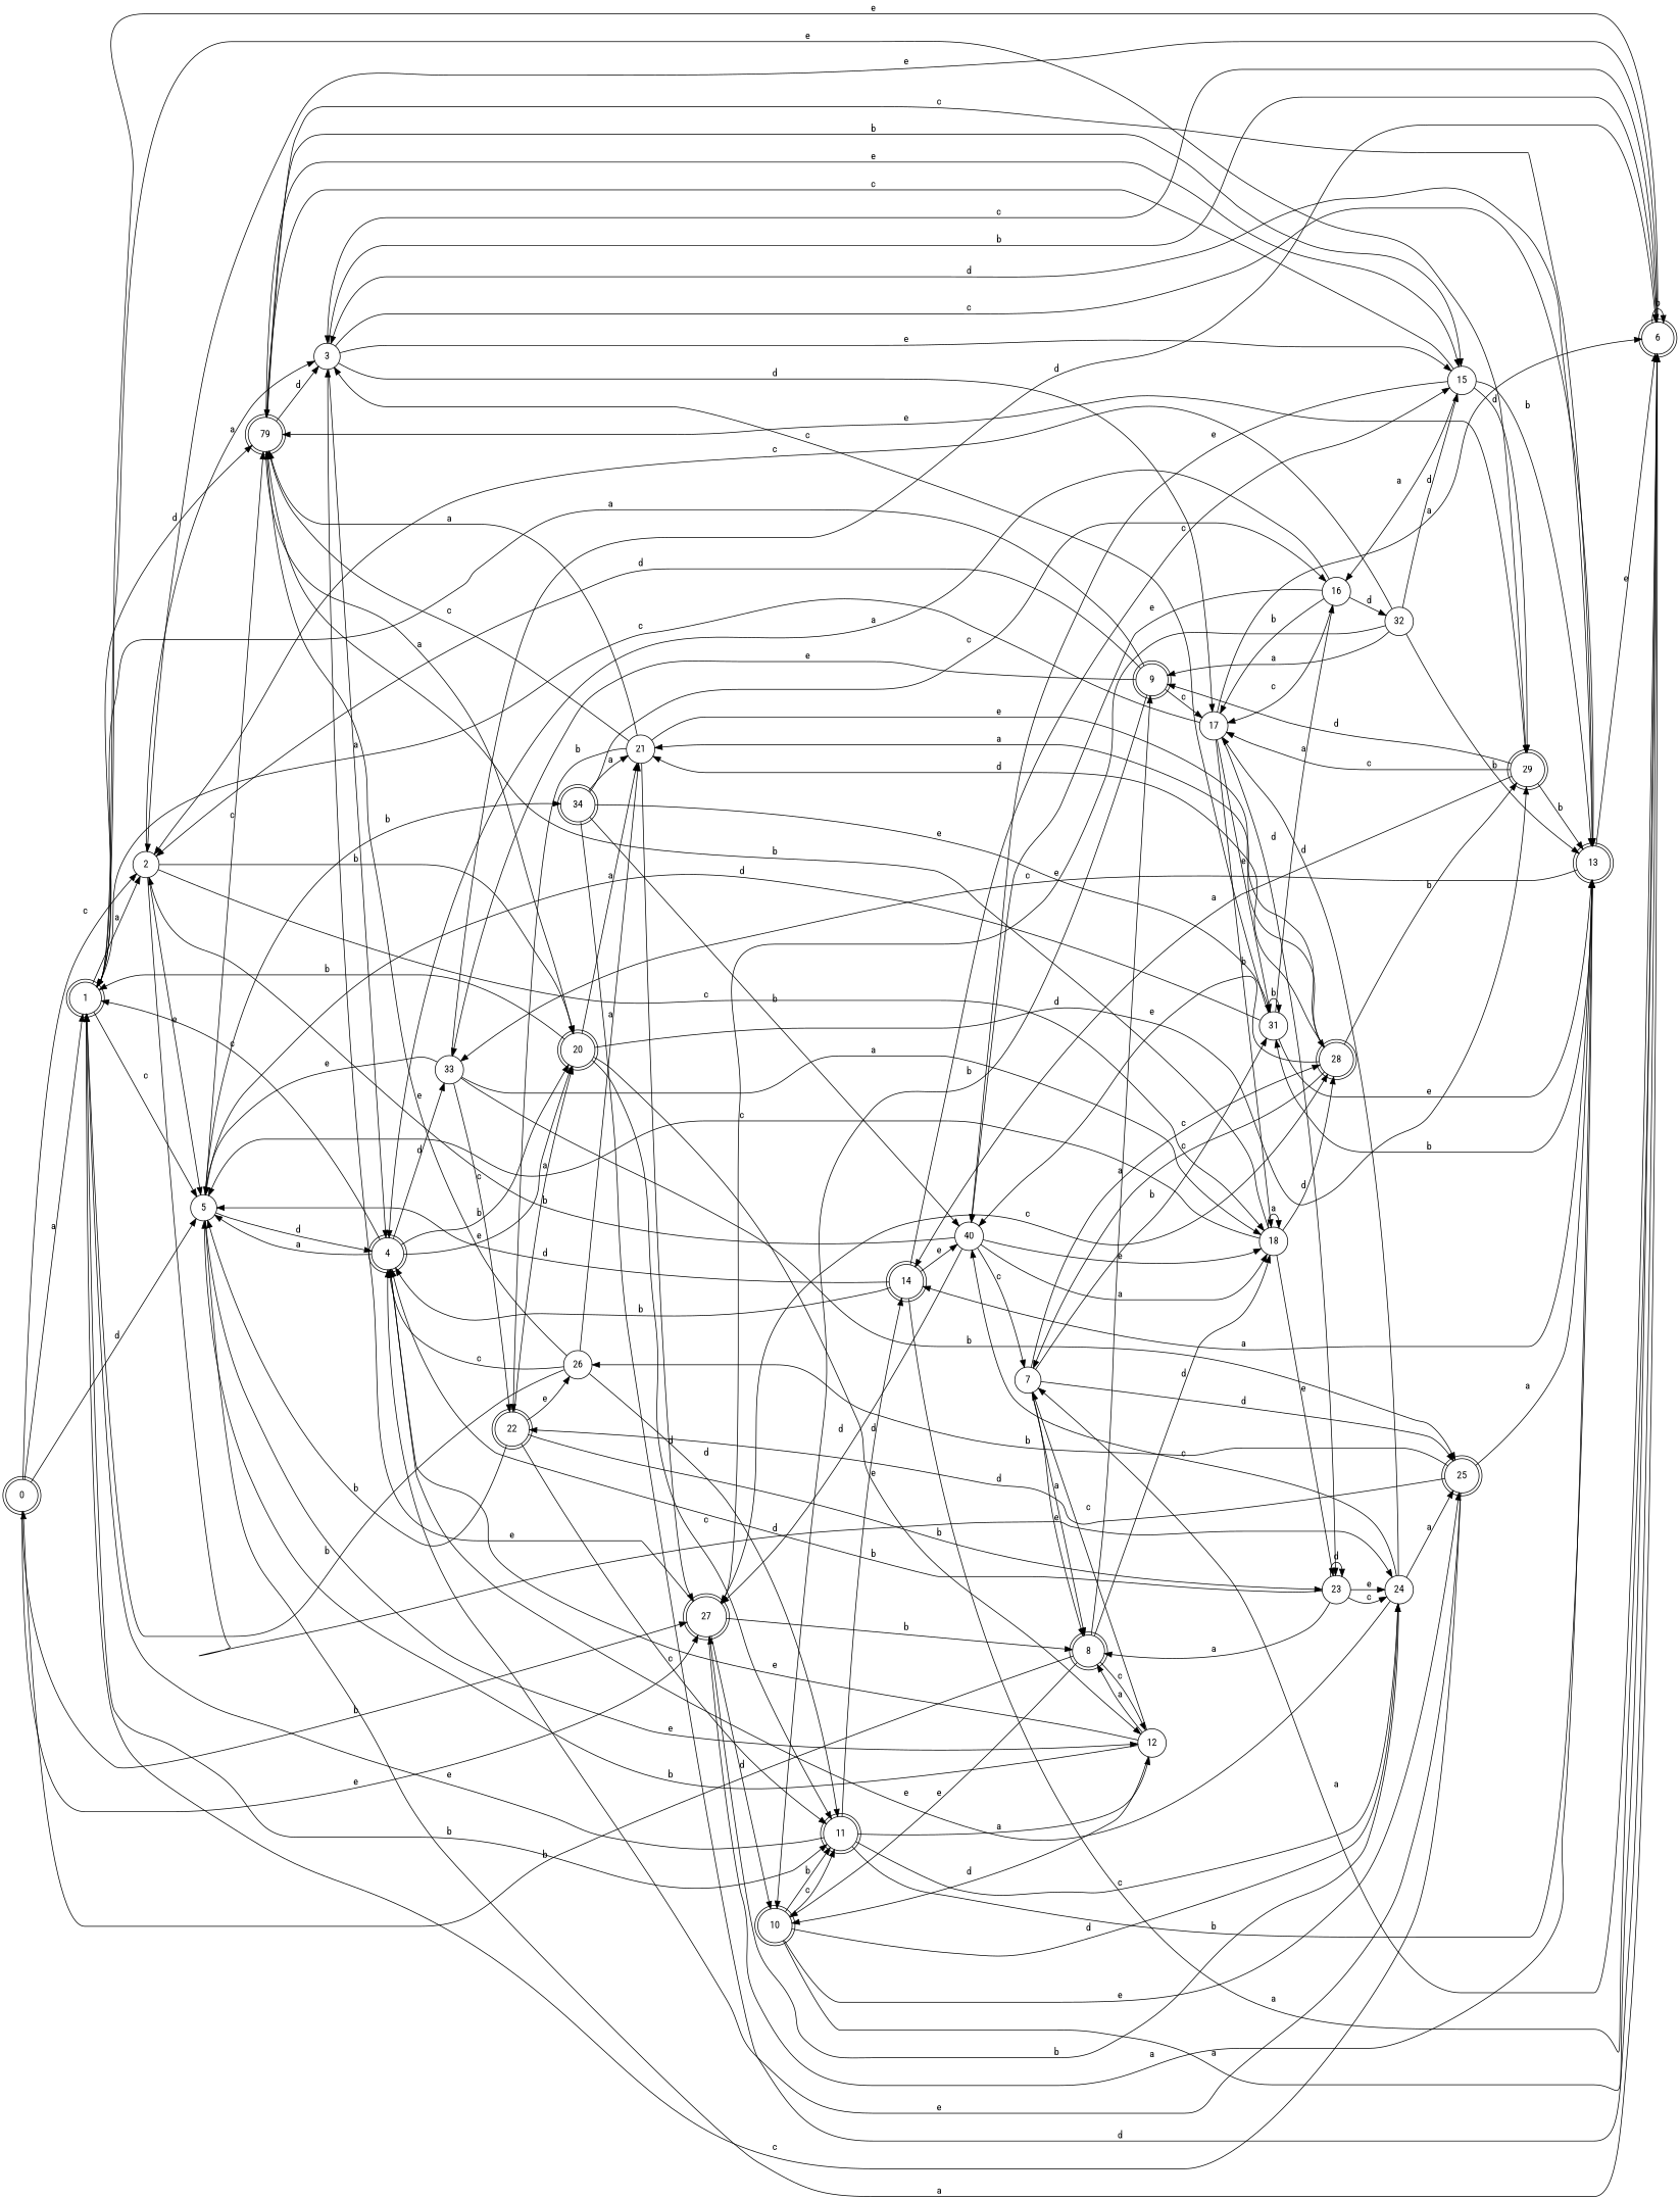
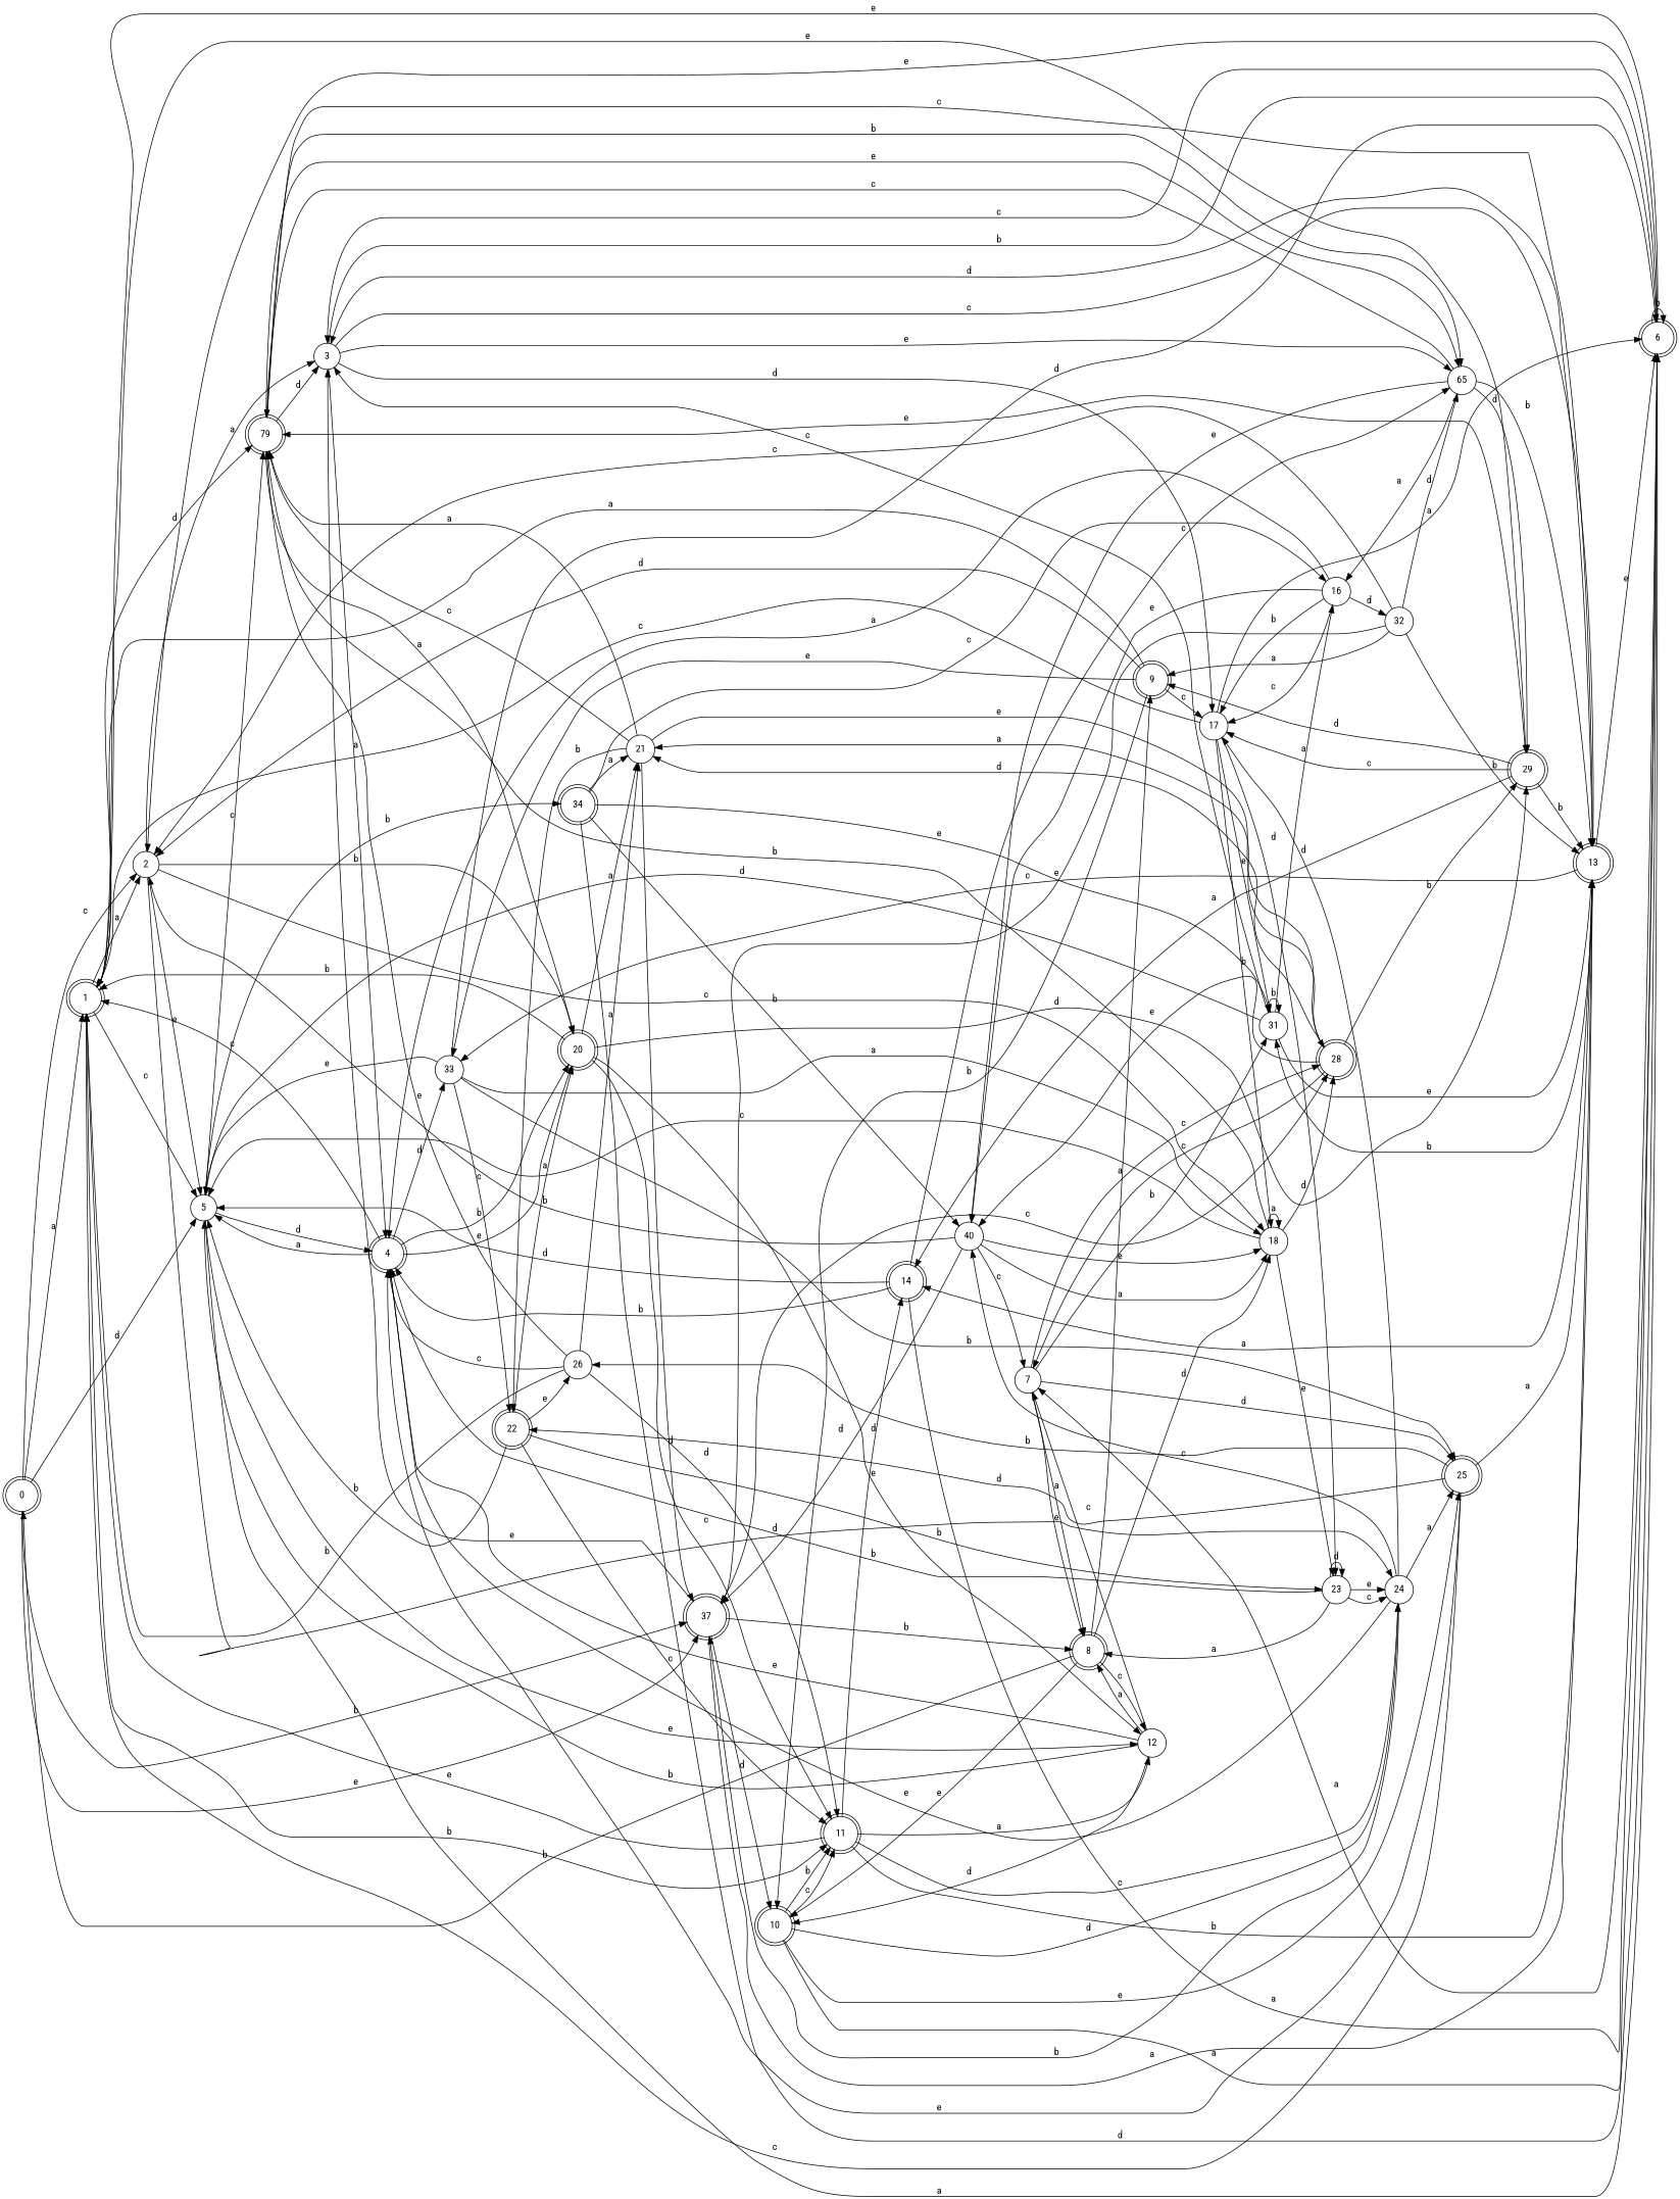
  digraph {
    fontname="Roboto Condensed"
    rankdir=LR
    node [color=black fillcolor=white fontname="Roboto Condensed" shape=doublecircle style="rounded,filled"]
    edge [fontname="Roboto Condensed"]
    n1 [label=0]
    n2 [label=1]
    n3 [label=2 shape=circle style=filled]
    n4 [label=5 shape=circle style=filled]
-   n5 [label=27]
+   n5 [label=37]
    n6 [label=11]
    n7 [label=79]
    n8 [label=29]
    n9 [label=3 shape=circle style=filled]
    n10 [label=18 shape=circle style=filled]
    n11 [label=20]
    n12 [label=24 shape=circle style=filled]
    n13 [label=4]
    n14 [label=6]
    n15 [label=12 shape=circle style=filled]
    n16 [label=34]
    n17 [label=13]
    n18 [label=8]
    n19 [label=28]
    n20 [label=10]
    n21 [label=14]
-   n22 [label=15 shape=circle style=filled]
+   n22 [label=65 shape=circle style=filled]
    n23 [label=32 shape=circle style=filled]
    n24 [label=9]
    n25 [label=17 shape=circle style=filled]
    n26 [label=23 shape=circle style=filled]
    n27 [label=21 shape=circle style=filled]
    n28 [label=25]
    n29 [label=40 shape=circle style=filled]
    n30 [label=33 shape=circle style=filled]
    n31 [label=7 shape=circle style=filled]
    n32 [label=31 shape=circle style=filled]
    n33 [label=16 shape=circle style=filled]
    n34 [label=22]
    n35 [label=26 shape=circle style=filled]
    n1 -> n2 [label=a]
    n1 -> n3 [label=c]
    n1 -> n4 [label=d]
    n1 -> n5 [label=b]
    n1 -> n5 [label=e]
    n2 -> n3 [label=a]
    n2 -> n4 [label=c]
    n2 -> n6 [label=b]
    n2 -> n7 [label=d]
    n2 -> n8 [label=e]
    n3 -> n4 [label=e]
    n3 -> n9 [label=a]
    n3 -> n10 [label=c]
    n3 -> n11 [label=b]
    n3 -> n12 [label=d]
    n4 -> n7 [label=c]
    n4 -> n13 [label=d]
    n4 -> n14 [label=a]
    n4 -> n15 [label=e]
    n4 -> n16 [label=b]
    n5 -> n9 [label=e]
    n5 -> n17 [label=a]
    n5 -> n18 [label=b]
    n5 -> n19 [label=c]
    n5 -> n20 [label=d]
    n6 -> n2 [label=e]
    n6 -> n12 [label=c]
    n6 -> n15 [label=a]
    n6 -> n17 [label=b]
    n6 -> n21 [label=d]
    n7 -> n9 [label=d]
    n7 -> n11 [label=a]
    n7 -> n17 [label=c]
    n7 -> n22 [label=b]
    n7 -> n22 [label=e]
    n8 -> n7 [label=e]
    n8 -> n17 [label=b]
    n8 -> n21 [label=a]
    n8 -> n24 [label=d]
    n8 -> n25 [label=c]
    n9 -> n13 [label=a]
    n9 -> n14 [label=b]
    n9 -> n17 [label=c]
    n9 -> n22 [label=e]
    n9 -> n25 [label=d]
    n10 -> n4 [label=c]
    n10 -> n7 [label=b]
    n10 -> n10 [label=a]
    n10 -> n19 [label=d]
    n10 -> n26 [label=e]
    n11 -> n2 [label=b]
    n11 -> n6 [label=c]
    n11 -> n8 [label=d]
    n11 -> n15 [label=e]
    n11 -> n27 [label=a]
    n12 -> n5 [label=b]
    n12 -> n13 [label=e]
    n12 -> n25 [label=d]
    n12 -> n28 [label=a]
    n12 -> n29 [label=c]
    n13 -> n2 [label=c]
    n13 -> n4 [label=a]
    n13 -> n11 [label=b]
    n13 -> n11 [label=e]
    n13 -> n30 [label=d]
    n14 -> n2 [label=e]
    n14 -> n3 [label=e]
    n14 -> n9 [label=c]
    n14 -> n14 [label=b]
    n14 -> n31 [label=a]
    n15 -> n4 [label=b]
    n15 -> n13 [label=e]
    n15 -> n18 [label=a]
    n15 -> n20 [label=d]
    n15 -> n31 [label=c]
    n16 -> n14 [label=d]
    n16 -> n27 [label=a]
    n16 -> n29 [label=b]
    n16 -> n32 [label=e]
    n16 -> n33 [label=c]
    n17 -> n9 [label=d]
    n17 -> n14 [label=e]
    n17 -> n21 [label=a]
    n17 -> n30 [label=c]
    n17 -> n32 [label=b]
    n18 -> n1 [label=b]
    n18 -> n10 [label=d]
    n18 -> n15 [label=c]
    n18 -> n20 [label=e]
    n18 -> n24 [label=a]
    n19 -> n8 [label=b]
    n19 -> n27 [label=a]
    n19 -> n27 [label=d]
    n19 -> n29 [label=e]
    n19 -> n31 [label=c]
    n20 -> n6 [label=b]
    n20 -> n6 [label=c]
    n20 -> n12 [label=d]
    n20 -> n14 [label=a]
    n20 -> n28 [label=e]
    n21 -> n4 [label=d]
    n21 -> n13 [label=b]
    n21 -> n14 [label=a]
    n21 -> n22 [label=c]
-   n21 -> n29 [label=e]
    n22 -> n7 [label=c]
    n22 -> n8 [label=d]
    n22 -> n17 [label=b]
    n22 -> n29 [label=e]
    n22 -> n33 [label=a]
    n23 -> n3 [label=c]
    n23 -> n5 [label=e]
    n23 -> n17 [label=b]
    n23 -> n22 [label=d]
    n23 -> n24 [label=a]
    n24 -> n2 [label=a]
    n24 -> n3 [label=d]
    n24 -> n20 [label=b]
    n24 -> n25 [label=c]
    n24 -> n30 [label=e]
    n25 -> n2 [label=c]
    n25 -> n10 [label=b]
    n25 -> n14 [label=a]
    n25 -> n26 [label=d]
    n25 -> n32 [label=e]
    n26 -> n12 [label=c]
    n26 -> n12 [label=e]
    n26 -> n13 [label=b]
    n26 -> n18 [label=a]
    n26 -> n26 [label=d]
    n27 -> n5 [label=d]
    n27 -> n7 [label=a]
    n27 -> n7 [label=c]
    n27 -> n19 [label=e]
    n27 -> n34 [label=b]
    n28 -> n2 [label=c]
    n28 -> n13 [label=e]
    n28 -> n17 [label=a]
    n28 -> n34 [label=d]
    n28 -> n35 [label=b]
    n29 -> n3 [label=b]
    n29 -> n5 [label=d]
    n29 -> n10 [label=a]
    n29 -> n10 [label=e]
    n29 -> n31 [label=c]
    n30 -> n4 [label=e]
    n30 -> n10 [label=a]
    n30 -> n14 [label=d]
    n30 -> n28 [label=b]
    n30 -> n34 [label=c]
    n31 -> n18 [label=a]
    n31 -> n18 [label=e]
    n31 -> n19 [label=c]
    n31 -> n28 [label=d]
    n31 -> n32 [label=b]
    n32 -> n4 [label=d]
    n32 -> n9 [label=c]
    n32 -> n17 [label=e]
    n32 -> n32 [label=b]
    n32 -> n33 [label=a]
    n33 -> n13 [label=a]
    n33 -> n23 [label=d]
    n33 -> n25 [label=b]
    n33 -> n25 [label=c]
    n33 -> n29 [label=e]
    n34 -> n4 [label=b]
    n34 -> n6 [label=c]
    n34 -> n11 [label=a]
    n34 -> n26 [label=b]
    n34 -> n35 [label=e]
    n35 -> n2 [label=b]
    n35 -> n6 [label=d]
    n35 -> n7 [label=e]
    n35 -> n13 [label=c]
    n35 -> n27 [label=a]
  }
